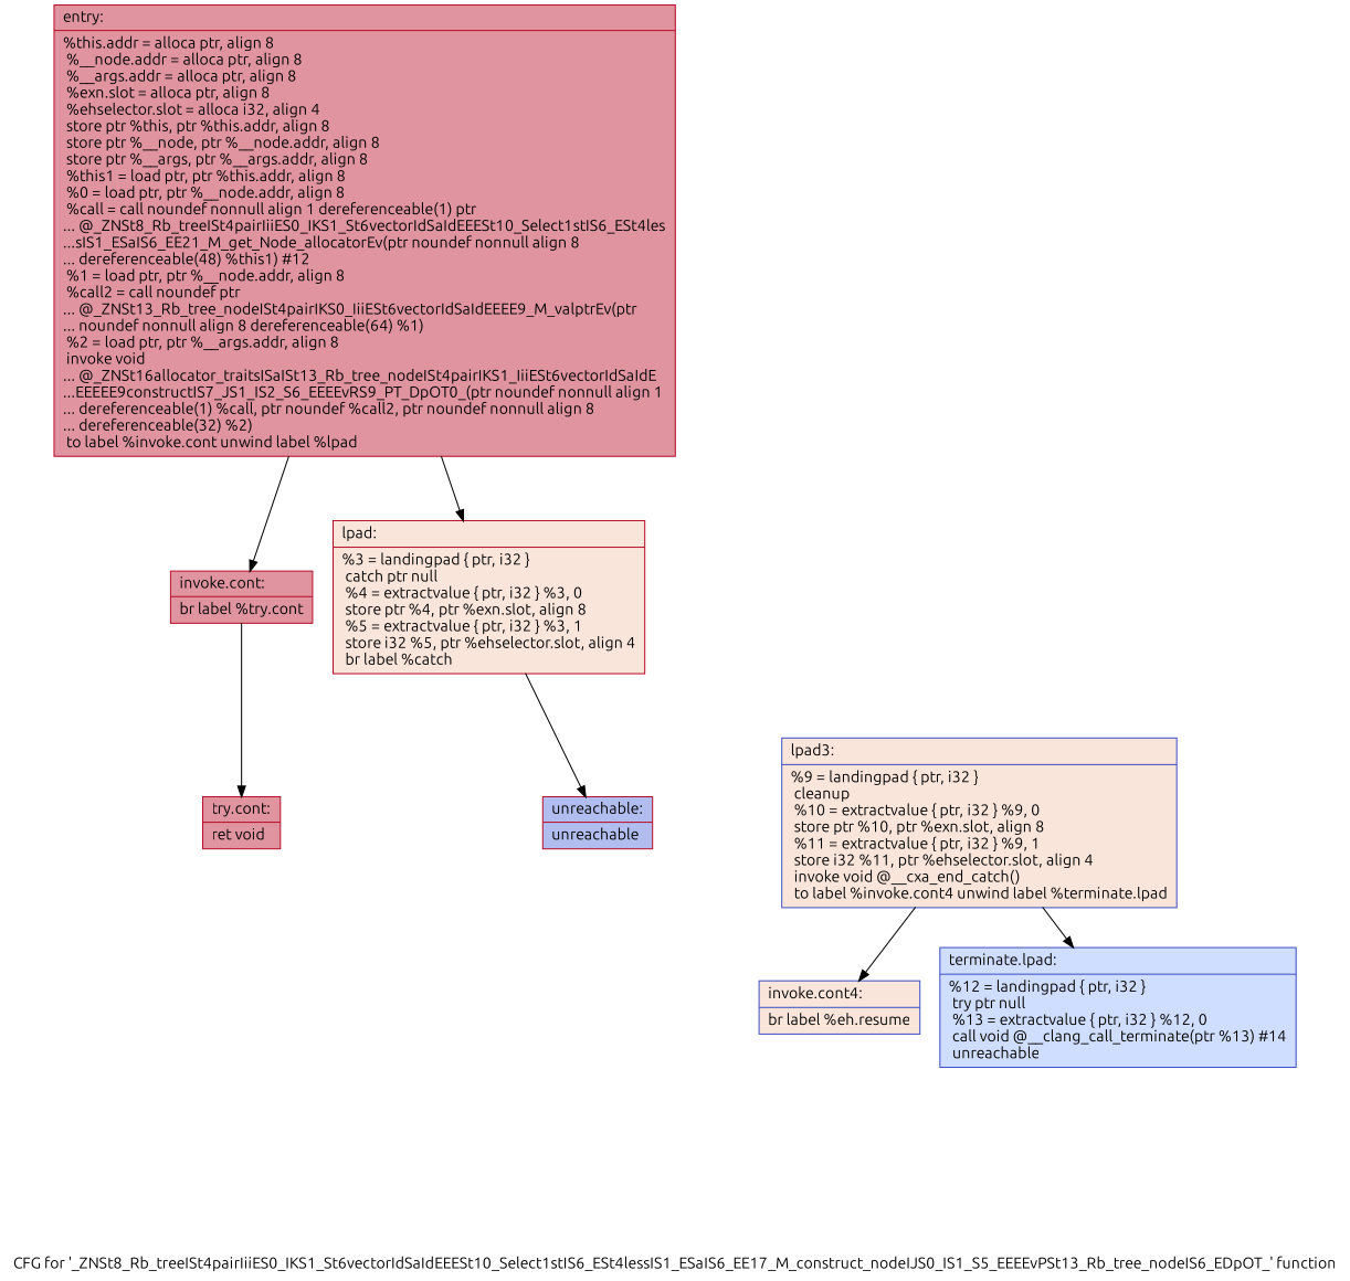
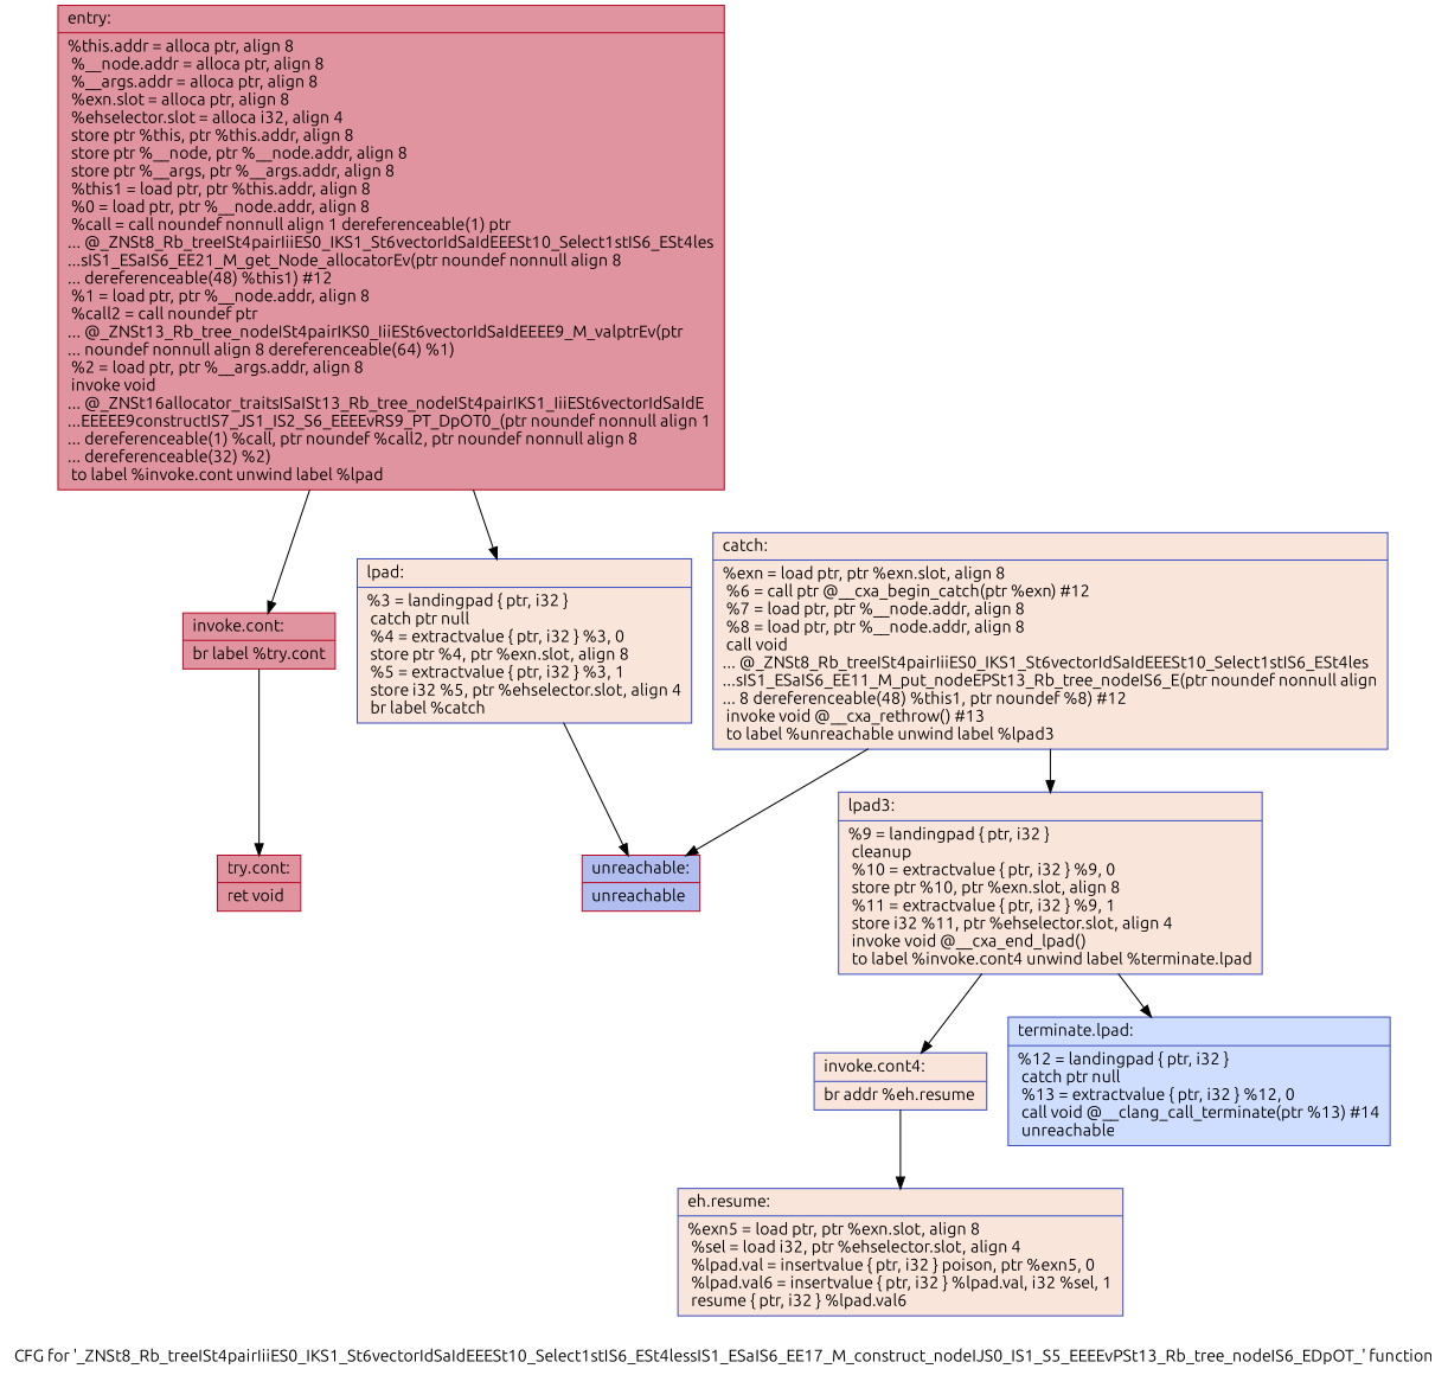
  digraph {
    fontname=Ubuntu
    label="CFG for '_ZNSt8_Rb_treeISt4pairIiiES0_IKS1_St6vectorIdSaIdEEESt10_Select1stIS6_ESt4lessIS1_ESaIS6_EE17_M_construct_nodeIJS0_IS1_S5_EEEEvPSt13_Rb_tree_nodeIS6_EDpOT_' function"
    node [color="#3d50c3ff" fillcolor="#f4c5ad70" fontname=Ubuntu shape=record style=filled]
    edge [fontname=Ubuntu]
    n1 [color="#b70d28ff" fillcolor="#b70d2870" label="{entry:\l|  %this.addr = alloca ptr, align 8\l  %__node.addr = alloca ptr, align 8\l  %__args.addr = alloca ptr, align 8\l  %exn.slot = alloca ptr, align 8\l  %ehselector.slot = alloca i32, align 4\l  store ptr %this, ptr %this.addr, align 8\l  store ptr %__node, ptr %__node.addr, align 8\l  store ptr %__args, ptr %__args.addr, align 8\l  %this1 = load ptr, ptr %this.addr, align 8\l  %0 = load ptr, ptr %__node.addr, align 8\l  %call = call noundef nonnull align 1 dereferenceable(1) ptr\l... @_ZNSt8_Rb_treeISt4pairIiiES0_IKS1_St6vectorIdSaIdEEESt10_Select1stIS6_ESt4les\l...sIS1_ESaIS6_EE21_M_get_Node_allocatorEv(ptr noundef nonnull align 8\l... dereferenceable(48) %this1) #12\l  %1 = load ptr, ptr %__node.addr, align 8\l  %call2 = call noundef ptr\l... @_ZNSt13_Rb_tree_nodeISt4pairIKS0_IiiESt6vectorIdSaIdEEEE9_M_valptrEv(ptr\l... noundef nonnull align 8 dereferenceable(64) %1)\l  %2 = load ptr, ptr %__args.addr, align 8\l  invoke void\l... @_ZNSt16allocator_traitsISaISt13_Rb_tree_nodeISt4pairIKS1_IiiESt6vectorIdSaIdE\l...EEEEE9constructIS7_JS1_IS2_S6_EEEEvRS9_PT_DpOT0_(ptr noundef nonnull align 1\l... dereferenceable(1) %call, ptr noundef %call2, ptr noundef nonnull align 8\l... dereferenceable(32) %2)\l          to label %invoke.cont unwind label %lpad\l}"]
    n2 [color="#b70d28ff" fillcolor="#b70d2870" label="{invoke.cont:\l|  br label %try.cont\l}"]
-   n3 [color="#b70d28ff" label="{lpad:\l|  %3 = landingpad \{ ptr, i32 \}\l          catch ptr null\l  %4 = extractvalue \{ ptr, i32 \} %3, 0\l  store ptr %4, ptr %exn.slot, align 8\l  %5 = extractvalue \{ ptr, i32 \} %3, 1\l  store i32 %5, ptr %ehselector.slot, align 4\l  br label %catch\l}"]
+   n3 [label="{lpad:\l|  %3 = landingpad \{ ptr, i32 \}\l          catch ptr null\l  %4 = extractvalue \{ ptr, i32 \} %3, 0\l  store ptr %4, ptr %exn.slot, align 8\l  %5 = extractvalue \{ ptr, i32 \} %3, 1\l  store i32 %5, ptr %ehselector.slot, align 4\l  br label %catch\l}"]
    n4 [color="#b70d28ff" fillcolor="#b70d2870" label="{try.cont:\l|  ret void\l}"]
    n5 [color="#b70d28ff" fillcolor="#4f69d970" label="{unreachable:\l|  unreachable\l}"]
-   n7 [label="{lpad3:\l|  %9 = landingpad \{ ptr, i32 \}\l          cleanup\l  %10 = extractvalue \{ ptr, i32 \} %9, 0\l  store ptr %10, ptr %exn.slot, align 8\l  %11 = extractvalue \{ ptr, i32 \} %9, 1\l  store i32 %11, ptr %ehselector.slot, align 4\l  invoke void @__cxa_end_catch()\l          to label %invoke.cont4 unwind label %terminate.lpad\l}"]
-   n8 [label="{invoke.cont4:\l|  br label %eh.resume\l}"]
-   n9 [fillcolor="#93b5fe70" label="{terminate.lpad:\l|  %12 = landingpad \{ ptr, i32 \}\l          try ptr null\l  %13 = extractvalue \{ ptr, i32 \} %12, 0\l  call void @__clang_call_terminate(ptr %13) #14\l  unreachable\l}"]
+   n6 [label="{catch:\l|  %exn = load ptr, ptr %exn.slot, align 8\l  %6 = call ptr @__cxa_begin_catch(ptr %exn) #12\l  %7 = load ptr, ptr %__node.addr, align 8\l  %8 = load ptr, ptr %__node.addr, align 8\l  call void\l... @_ZNSt8_Rb_treeISt4pairIiiES0_IKS1_St6vectorIdSaIdEEESt10_Select1stIS6_ESt4les\l...sIS1_ESaIS6_EE11_M_put_nodeEPSt13_Rb_tree_nodeIS6_E(ptr noundef nonnull align\l... 8 dereferenceable(48) %this1, ptr noundef %8) #12\l  invoke void @__cxa_rethrow() #13\l          to label %unreachable unwind label %lpad3\l}"]
+   n7 [label="{lpad3:\l|  %9 = landingpad \{ ptr, i32 \}\l          cleanup\l  %10 = extractvalue \{ ptr, i32 \} %9, 0\l  store ptr %10, ptr %exn.slot, align 8\l  %11 = extractvalue \{ ptr, i32 \} %9, 1\l  store i32 %11, ptr %ehselector.slot, align 4\l  invoke void @__cxa_end_lpad()\l          to label %invoke.cont4 unwind label %terminate.lpad\l}"]
+   n8 [label="{invoke.cont4:\l|  br addr %eh.resume\l}"]
+   n9 [fillcolor="#93b5fe70" label="{terminate.lpad:\l|  %12 = landingpad \{ ptr, i32 \}\l          catch ptr null\l  %13 = extractvalue \{ ptr, i32 \} %12, 0\l  call void @__clang_call_terminate(ptr %13) #14\l  unreachable\l}"]
+   n10 [label="{eh.resume:\l|  %exn5 = load ptr, ptr %exn.slot, align 8\l  %sel = load i32, ptr %ehselector.slot, align 4\l  %lpad.val = insertvalue \{ ptr, i32 \} poison, ptr %exn5, 0\l  %lpad.val6 = insertvalue \{ ptr, i32 \} %lpad.val, i32 %sel, 1\l  resume \{ ptr, i32 \} %lpad.val6\l}"]
    n1 -> n2
    n1 -> n3
    n2 -> n4
    n3 -> n5
+   n6 -> n5
+   n6 -> n7
    n7 -> n8
    n7 -> n9
+   n8 -> n10
  }
